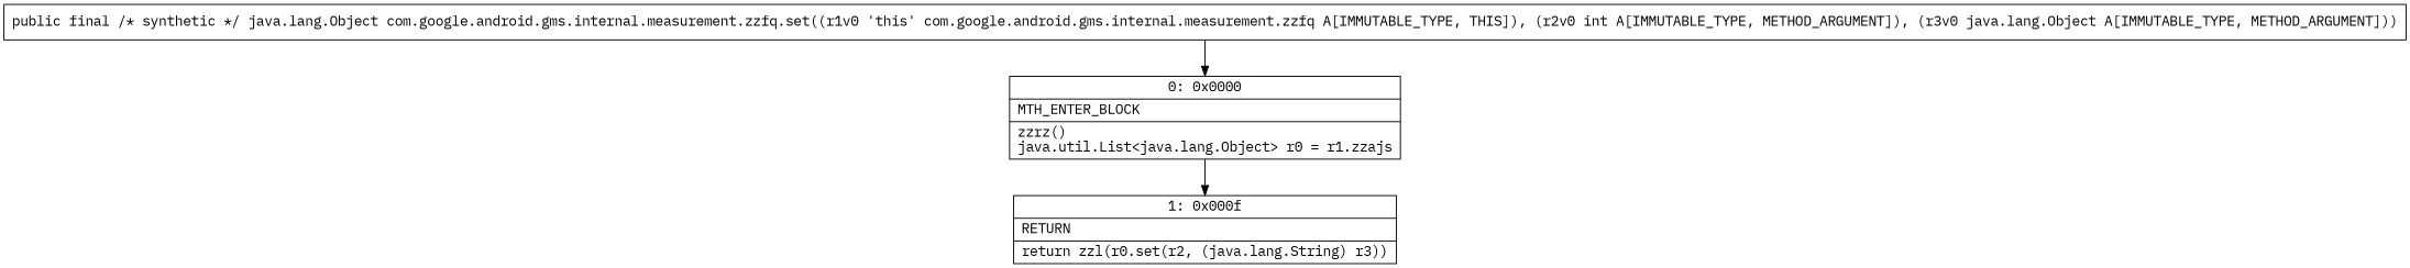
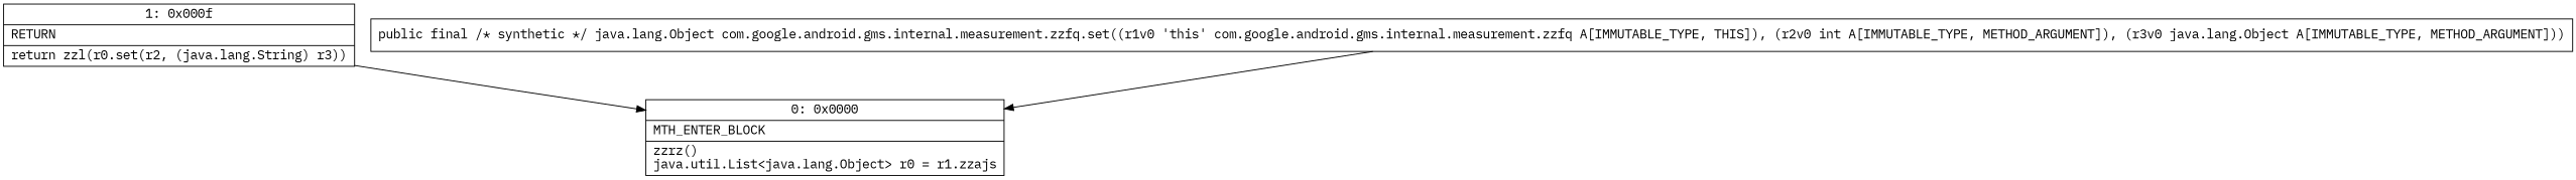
  digraph {
    fontname="IBM Plex Mono"
    node [shape=record fontname="IBM Plex Mono"]
    edge [fontname="IBM Plex Mono"]
    n1 [label="{0\:\ 0x0000|MTH_ENTER_BLOCK\l|zzrz()\ljava.util.List\<java.lang.Object\> r0 = r1.zzajs\l}"]
    n2 [label="{1\:\ 0x000f|RETURN\l|return zzl(r0.set(r2, (java.lang.String) r3))\l}"]
    n3 [label="{public final \/* synthetic *\/ java.lang.Object com.google.android.gms.internal.measurement.zzfq.set((r1v0 'this' com.google.android.gms.internal.measurement.zzfq A[IMMUTABLE_TYPE, THIS]), (r2v0 int A[IMMUTABLE_TYPE, METHOD_ARGUMENT]), (r3v0 java.lang.Object A[IMMUTABLE_TYPE, METHOD_ARGUMENT])) }"]
-   n1 -> n2
+   n2 -> n1
    n3 -> n1
  }
